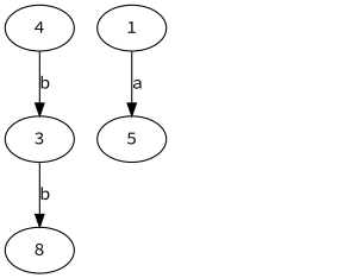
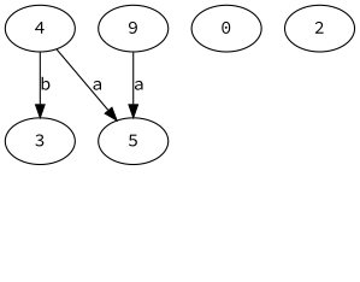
  strict digraph {
    fontname="Source Code Pro"
    node [fontname="Source Code Pro"]
    edge [fontname="Source Code Pro"]
    3
-   8
-   1
+   0
+   1 [label=9]
    5
+   2
    4
-   3 -> 8 [label=b]
    1 -> 5 [label=a]
    4 -> 3 [label=b]
+   4 -> 5 [label=a]
  }
